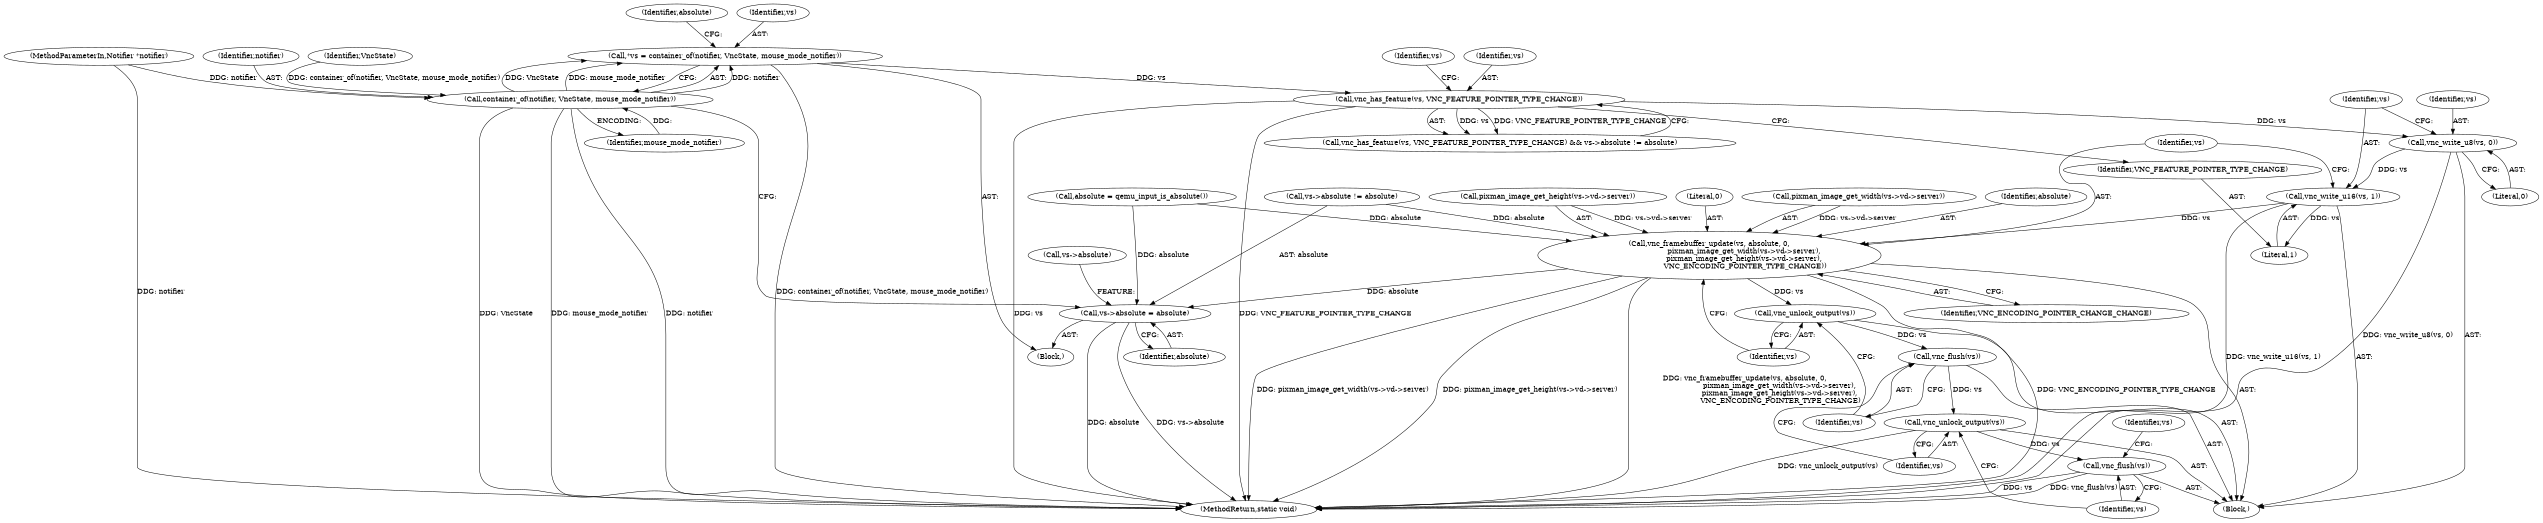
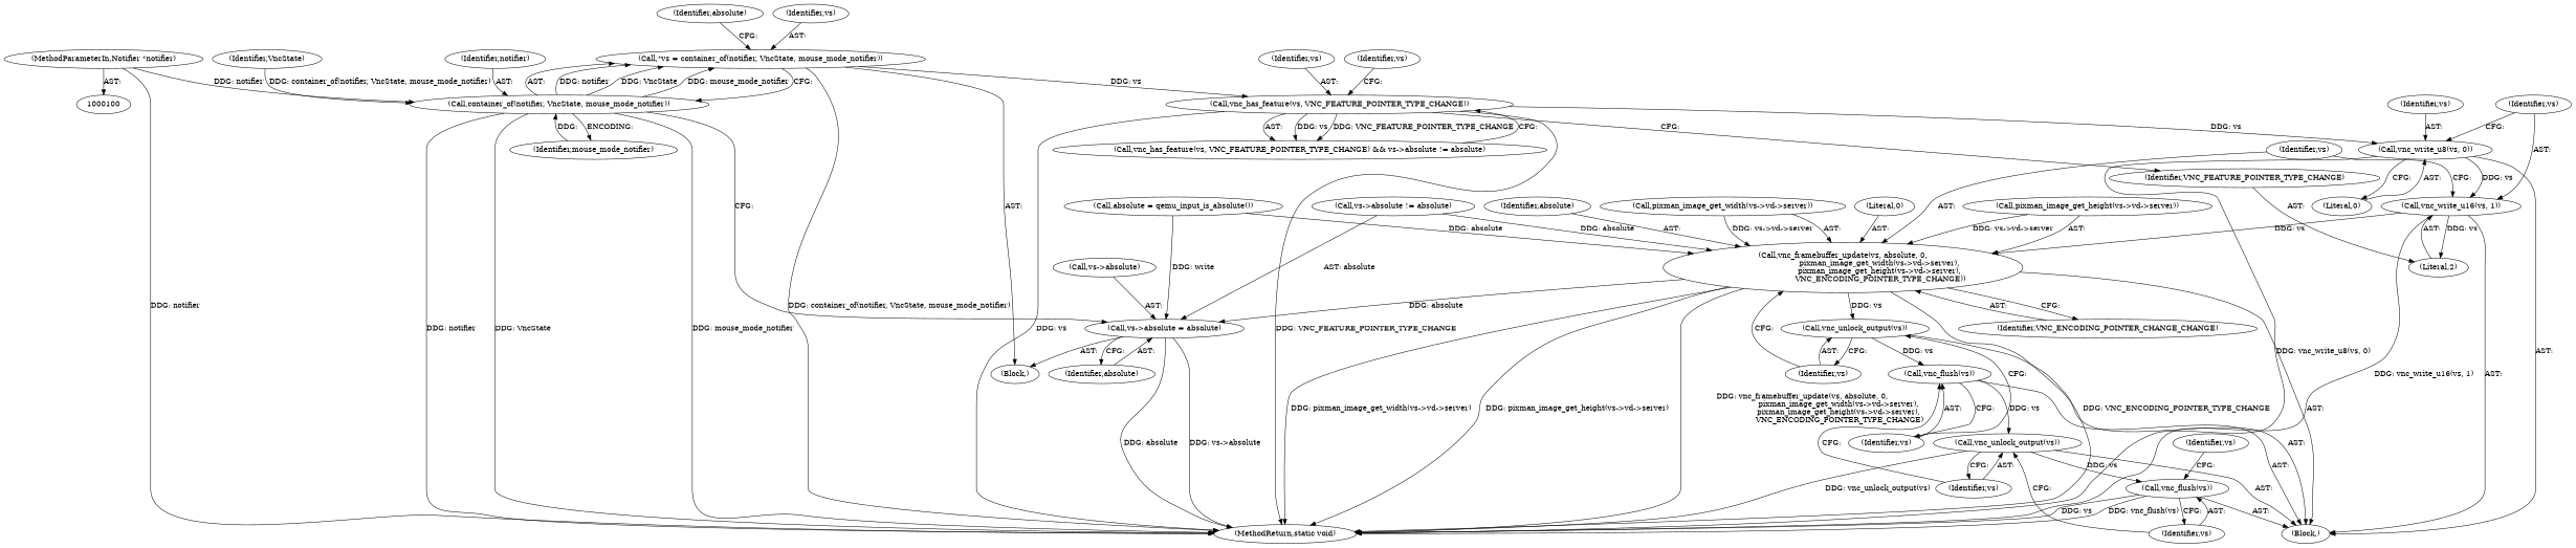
  digraph {
    n1 [label="(Call,vnc_write_u8(vs, 0))"]
    n2 [label="(Call,vnc_write_u16(vs, 1))"]
    n3 [label="(Literal,0)"]
    n4 [label="(Block,)"]
    n5 [label="(MethodReturn,static void)"]
    n6 [label="(Call,vnc_framebuffer_update(vs, absolute, 0,\n                               pixman_image_get_width(vs->vd->server),\n                               pixman_image_get_height(vs->vd->server),\n                                VNC_ENCODING_POINTER_TYPE_CHANGE))"]
-   n7 [label="(Literal,1)"]
+   n7 [label="(Literal,2)"]
    n8 [label="(Call,vnc_has_feature(vs, VNC_FEATURE_POINTER_TYPE_CHANGE))"]
    n9 [label="(Identifier,VNC_FEATURE_POINTER_TYPE_CHANGE)"]
    n10 [label="(Call,vnc_has_feature(vs, VNC_FEATURE_POINTER_TYPE_CHANGE) && vs->absolute != absolute)"]
    n11 [label="(Call,*vs = container_of(notifier, VncState, mouse_mode_notifier))"]
    n12 [label="(Call,container_of(notifier, VncState, mouse_mode_notifier))"]
    n13 [label="(Block,)"]
    n14 [label="(Identifier,mouse_mode_notifier)"]
    n15 [label="(Call,vs->absolute = absolute)"]
    n16 [label="(MethodParameterIn,Notifier *notifier)"]
+   1000100
    n18 [label="(Call,vnc_unlock_output(vs))"]
    n19 [label="(Identifier,VNC_ENCODING_POINTER_CHANGE_CHANGE)"]
    n20 [label="(Call,vnc_flush(vs))"]
    n21 [label="(Identifier,vs)"]
    n22 [label="(Identifier,absolute)"]
    n23 [label="(Call,vnc_unlock_output(vs))"]
    n24 [label="(Identifier,vs)"]
    n25 [label="(Call,vnc_flush(vs))"]
    n26 [label="(Identifier,vs)"]
    n27 [label="(Identifier,vs)"]
    n28 [label="(Identifier,vs)"]
    n29 [label="(Identifier,vs)"]
    n30 [label="(Identifier,VncState)"]
    n31 [label="(Identifier,absolute)"]
    n32 [label="(Call,vs->absolute != absolute)"]
    n33 [label="(Call,pixman_image_get_height(vs->vd->server))"]
    n34 [label="(Identifier,vs)"]
    n35 [label="(Identifier,notifier)"]
    n36 [label="(Literal,0)"]
    n37 [label="(Call,pixman_image_get_width(vs->vd->server))"]
    n38 [label="(Identifier,vs)"]
    n39 [label="(Identifier,vs)"]
    n40 [label="(Identifier,vs)"]
    n41 [label="(Call,absolute = qemu_input_is_absolute())"]
    n42 [label="(Identifier,vs)"]
    n43 [label="(Identifier,absolute)"]
    n44 [label="(Call,vs->absolute)"]
    n1 -> n2 [label="DDG: vs"]
    n1 -> n3 [label="CFG: "]
    n1 -> n4 [label="AST: "]
    n1 -> n5 [label="DDG: vnc_write_u8(vs, 0)"]
    n2 -> n4 [label="AST: "]
    n2 -> n5 [label="DDG: vnc_write_u16(vs, 1)"]
    n2 -> n6 [label="DDG: vs"]
    n2 -> n7 [label="DDG: vs"]
    n3 -> n1 [label="AST: "]
    n6 -> n4 [label="AST: "]
    n6 -> n5 [label="DDG: pixman_image_get_height(vs->vd->server)"]
    n6 -> n5 [label="DDG: vnc_framebuffer_update(vs, absolute, 0,\n                               pixman_image_get_width(vs->vd->server),\n                               pixman_image_get_height(vs->vd->server),\n                                VNC_ENCODING_POINTER_TYPE_CHANGE)"]
    n6 -> n5 [label="DDG: VNC_ENCODING_POINTER_TYPE_CHANGE"]
    n6 -> n5 [label="DDG: pixman_image_get_width(vs->vd->server)"]
    n6 -> n15 [label="DDG: absolute"]
    n6 -> n18 [label="DDG: vs"]
    n6 -> n19 [label="CFG: "]
    n7 -> n2 [label="AST: "]
    n8 -> n1 [label="DDG: vs"]
    n8 -> n5 [label="DDG: vs"]
    n8 -> n5 [label="DDG: VNC_FEATURE_POINTER_TYPE_CHANGE"]
    n8 -> n9 [label="CFG: "]
    n8 -> n10 [label="AST: "]
    n8 -> n10 [label="DDG: vs"]
    n8 -> n10 [label="DDG: VNC_FEATURE_POINTER_TYPE_CHANGE"]
    n9 -> n7 [label="AST: "]
    n10 -> n8 [label="CFG: "]
    n11 -> n5 [label="DDG: container_of(notifier, VncState, mouse_mode_notifier)"]
    n11 -> n8 [label="DDG: vs"]
    n11 -> n12 [label="CFG: "]
    n11 -> n13 [label="AST: "]
    n12 -> n5 [label="DDG: notifier"]
    n12 -> n5 [label="DDG: VncState"]
    n12 -> n5 [label="DDG: mouse_mode_notifier"]
    n12 -> n11 [label="AST: "]
    n12 -> n11 [label="DDG: notifier"]
    n12 -> n11 [label="DDG: VncState"]
    n12 -> n11 [label="DDG: mouse_mode_notifier"]
    n12 -> n14 [label="ENCODING: "]
    n12 -> n15 [label="CFG: "]
    n14 -> n12 [label="DDG: "]
    n15 -> n5 [label="DDG: vs->absolute"]
    n15 -> n5 [label="DDG: absolute"]
    n15 -> n13 [label="AST: "]
    n15 -> n22 [label="CFG: "]
    n16 -> n5 [label="DDG: notifier"]
    n16 -> n12 [label="DDG: notifier"]
+   n16 -> 1000100 [label="AST: "]
    n18 -> n4 [label="AST: "]
    n18 -> n20 [label="DDG: vs"]
    n18 -> n21 [label="CFG: "]
    n19 -> n6 [label="AST: "]
    n20 -> n4 [label="AST: "]
    n20 -> n23 [label="DDG: vs"]
    n20 -> n24 [label="CFG: "]
    n21 -> n6 [label="CFG: "]
    n21 -> n18 [label="AST: "]
    n22 -> n15 [label="AST: "]
    n23 -> n4 [label="AST: "]
    n23 -> n5 [label="DDG: vnc_unlock_output(vs)"]
    n23 -> n25 [label="DDG: vs"]
    n23 -> n26 [label="CFG: "]
    n24 -> n18 [label="CFG: "]
    n24 -> n20 [label="AST: "]
    n25 -> n4 [label="AST: "]
    n25 -> n5 [label="DDG: vs"]
    n25 -> n5 [label="DDG: vnc_flush(vs)"]
    n25 -> n27 [label="CFG: "]
    n26 -> n20 [label="CFG: "]
    n26 -> n23 [label="AST: "]
    n27 -> n23 [label="CFG: "]
    n27 -> n25 [label="AST: "]
    n28 -> n8 [label="CFG: "]
    n29 -> n1 [label="CFG: "]
    n29 -> n2 [label="AST: "]
    n30 -> n12 [label="DDG: container_of(notifier, VncState, mouse_mode_notifier)"]
    n31 -> n11 [label="CFG: "]
    n32 -> n6 [label="DDG: absolute"]
    n32 -> n15 [label="AST: absolute"]
    n33 -> n6 [label="AST: "]
    n33 -> n6 [label="DDG: vs->vd->server"]
    n34 -> n8 [label="AST: "]
    n35 -> n12 [label="AST: "]
    n36 -> n6 [label="AST: "]
    n37 -> n6 [label="AST: "]
    n37 -> n6 [label="DDG: vs->vd->server"]
    n38 -> n2 [label="CFG: "]
    n38 -> n6 [label="AST: "]
    n39 -> n25 [label="CFG: "]
    n40 -> n1 [label="AST: "]
    n41 -> n6 [label="DDG: absolute"]
-   n41 -> n15 [label="DDG: absolute"]
+   n41 -> n15 [label="DDG: write"]
    n42 -> n11 [label="AST: "]
    n43 -> n6 [label="AST: "]
-   n44 -> n15 [label="FEATURE: "]
+   n44 -> n15 [label="AST: "]
  }
